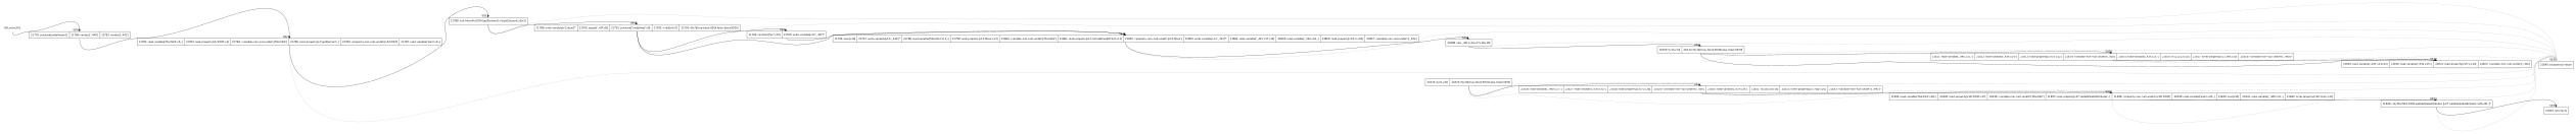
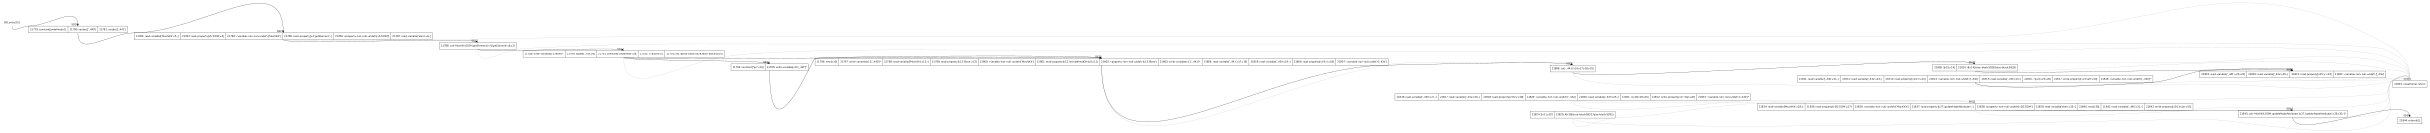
  digraph {
    fontname=Nunito
    rankdir=LR
    node [fontname=Nunito shape=record]
    edge [fontname=Nunito headport=n tailport=s]
    n1 [label=BB_entry301 shape=none]
    n2 [label="{21779: constant[undefined,v1]|21780: vardecl['_440']|21781: vardecl['_441']}"]
    n3 [label="{21782: read-variable['MochiKit',v5,-]|21783: read-property[v5,'DOM',v4]|21784: \<variable-non-null-undef\>['MochiKit']|21785: read-property[v4,'getElement',-]|21786: \<property-non-null-undef\>[v5,'DOM']|21787: read-variable['elem',v6,-]}"]
    n4 [label="{21788: call-MochiKit.DOM.getElement [v4,'getElement',v6,v2]}"]
    n5 [label="{21845: exceptional-return}"]
    n6 [label="{21789: write-variable[v2,'elem']*|21790: typeof['_43f',v8]|21791: constant[\"undefined\",v9]|21792: ==[v8,v9,v7]|21793: if[v7](true-block:5924,false-block:5925)}"]
    n7 [label="{21794: constant[\"px\",v10]|21795: write-variable[v10,'_43f']*}"]
    n8 [label="{21796: new[v10]|21797: write-variable[v10,'_440']*|21798: read-variable['MochiKit',v13,-]|21799: read-property[v13,'Base',v12]|21800: \<variable-non-null-undef\>['MochiKit']|21801: read-property[v12,'isUndefinedOrNull',v11]|21802: \<property-non-null-undef\>[v13,'Base']|21803: write-variable[v11,'_441']*|21804: read-variable['_441',v17,v16]|21805: read-variable['_43e',v19,-]|21806: read-property[v19,'x',v18]|21807: \<variable-non-null-undef\>['_43e']}"]
    n9 [label="{21808: call-_441 [v16,v17,v18,v15]}"]
    n10 [label="{21809: ![v15,v14]|21810: if[v14](true-block:5928,false-block:5929)}"]
    n11 [label="{21811: read-variable['_440',v21,-]|21812: read-variable['_43e',v24,-]|21813: read-property[v24,'x',v22]|21814: \<variable-non-null-undef\>['_43e']|21815: read-variable['_43f',v23,-]|21816: +[v22,v23,v20]|21817: write-property[v21,'left',v20]|21818: \<variable-non-null-undef\>['_440']*}"]
    n12 [label="{21819: read-variable['_441',v23,v22]|21820: read-variable['_43e',v25,-]|21821: read-property[v25,'y',v24]|21822: \<variable-non-null-undef\>['_43e']}"]
    n13 [label="{21824: ![v21,v20]|21825: if[v20](true-block:5932,false-block:5933)}"]
    n14 [label="{21826: read-variable['_440',v27,-]|21827: read-variable['_43e',v30,-]|21828: read-property[v30,'y',v28]|21829: \<variable-non-null-undef\>['_43e']|21830: read-variable['_43f',v29,-]|21831: +[v28,v29,v26]|21832: write-property[v27,'top',v26]|21833: \<variable-non-null-undef\>['_440']*}"]
    n15 [label="{21834: read-variable['MochiKit',v28,-]|21835: read-property[v28,'DOM',v27]|21836: \<variable-non-null-undef\>['MochiKit']|21837: read-property[v27,'updateNodeAttributes',-]|21838: \<property-non-null-undef\>[v28,'DOM']|21839: read-variable['elem',v29,-]|21840: new[v30]|21841: read-variable['_440',v31,-]|21842: write-property[v30,'style',v31]}"]
    n16 [label="{21843: call-MochiKit.DOM.updateNodeAttributes [v27,'updateNodeAttributes',v29,v30,-]*}"]
    n17 [label="{21844: return[v1]}"]
    n1 -> n2 [headlabel="    5920"]
    n2 -> n3 [headlabel="      5921"]
    n3 -> n4 [headlabel="      5922"]
    n3 -> n5 [color=gray headlabel="      5936"]
    n4 -> n5 [color=gray]
    n4 -> n6 [headlabel="      5923"]
    n6 -> n5 [color=gray]
    n6 -> n7 [headlabel="      5924"]
    n6 -> n8 [headlabel="      5925"]
    n7 -> n8
    n8 -> n5 [color=gray]
    n8 -> n9 [headlabel="      5926"]
    n9 -> n5 [color=gray]
    n9 -> n10 [headlabel="      5927"]
    n10 -> n5 [color=gray]
-   n10 -> n11 [headlabel="      5928"]
    n10 -> n12 [headlabel="      5929"]
    n11 -> n5 [color=gray]
    n11 -> n12
    n12 -> n5 [color=gray]
    n13 -> n5 [color=gray]
-   n13 -> n14 [headlabel="      5932"]
    n13 -> n15 [color=gray headlabel="      5933"]
    n14 -> n5 [color=gray]
-   n14 -> n15
+   n14 -> n15 [color=gray]
    n15 -> n5 [color=gray]
    n15 -> n16 [headlabel="      5934"]
    n16 -> n5 [color=gray]
    n16 -> n17 [headlabel="      5935"]
  }
